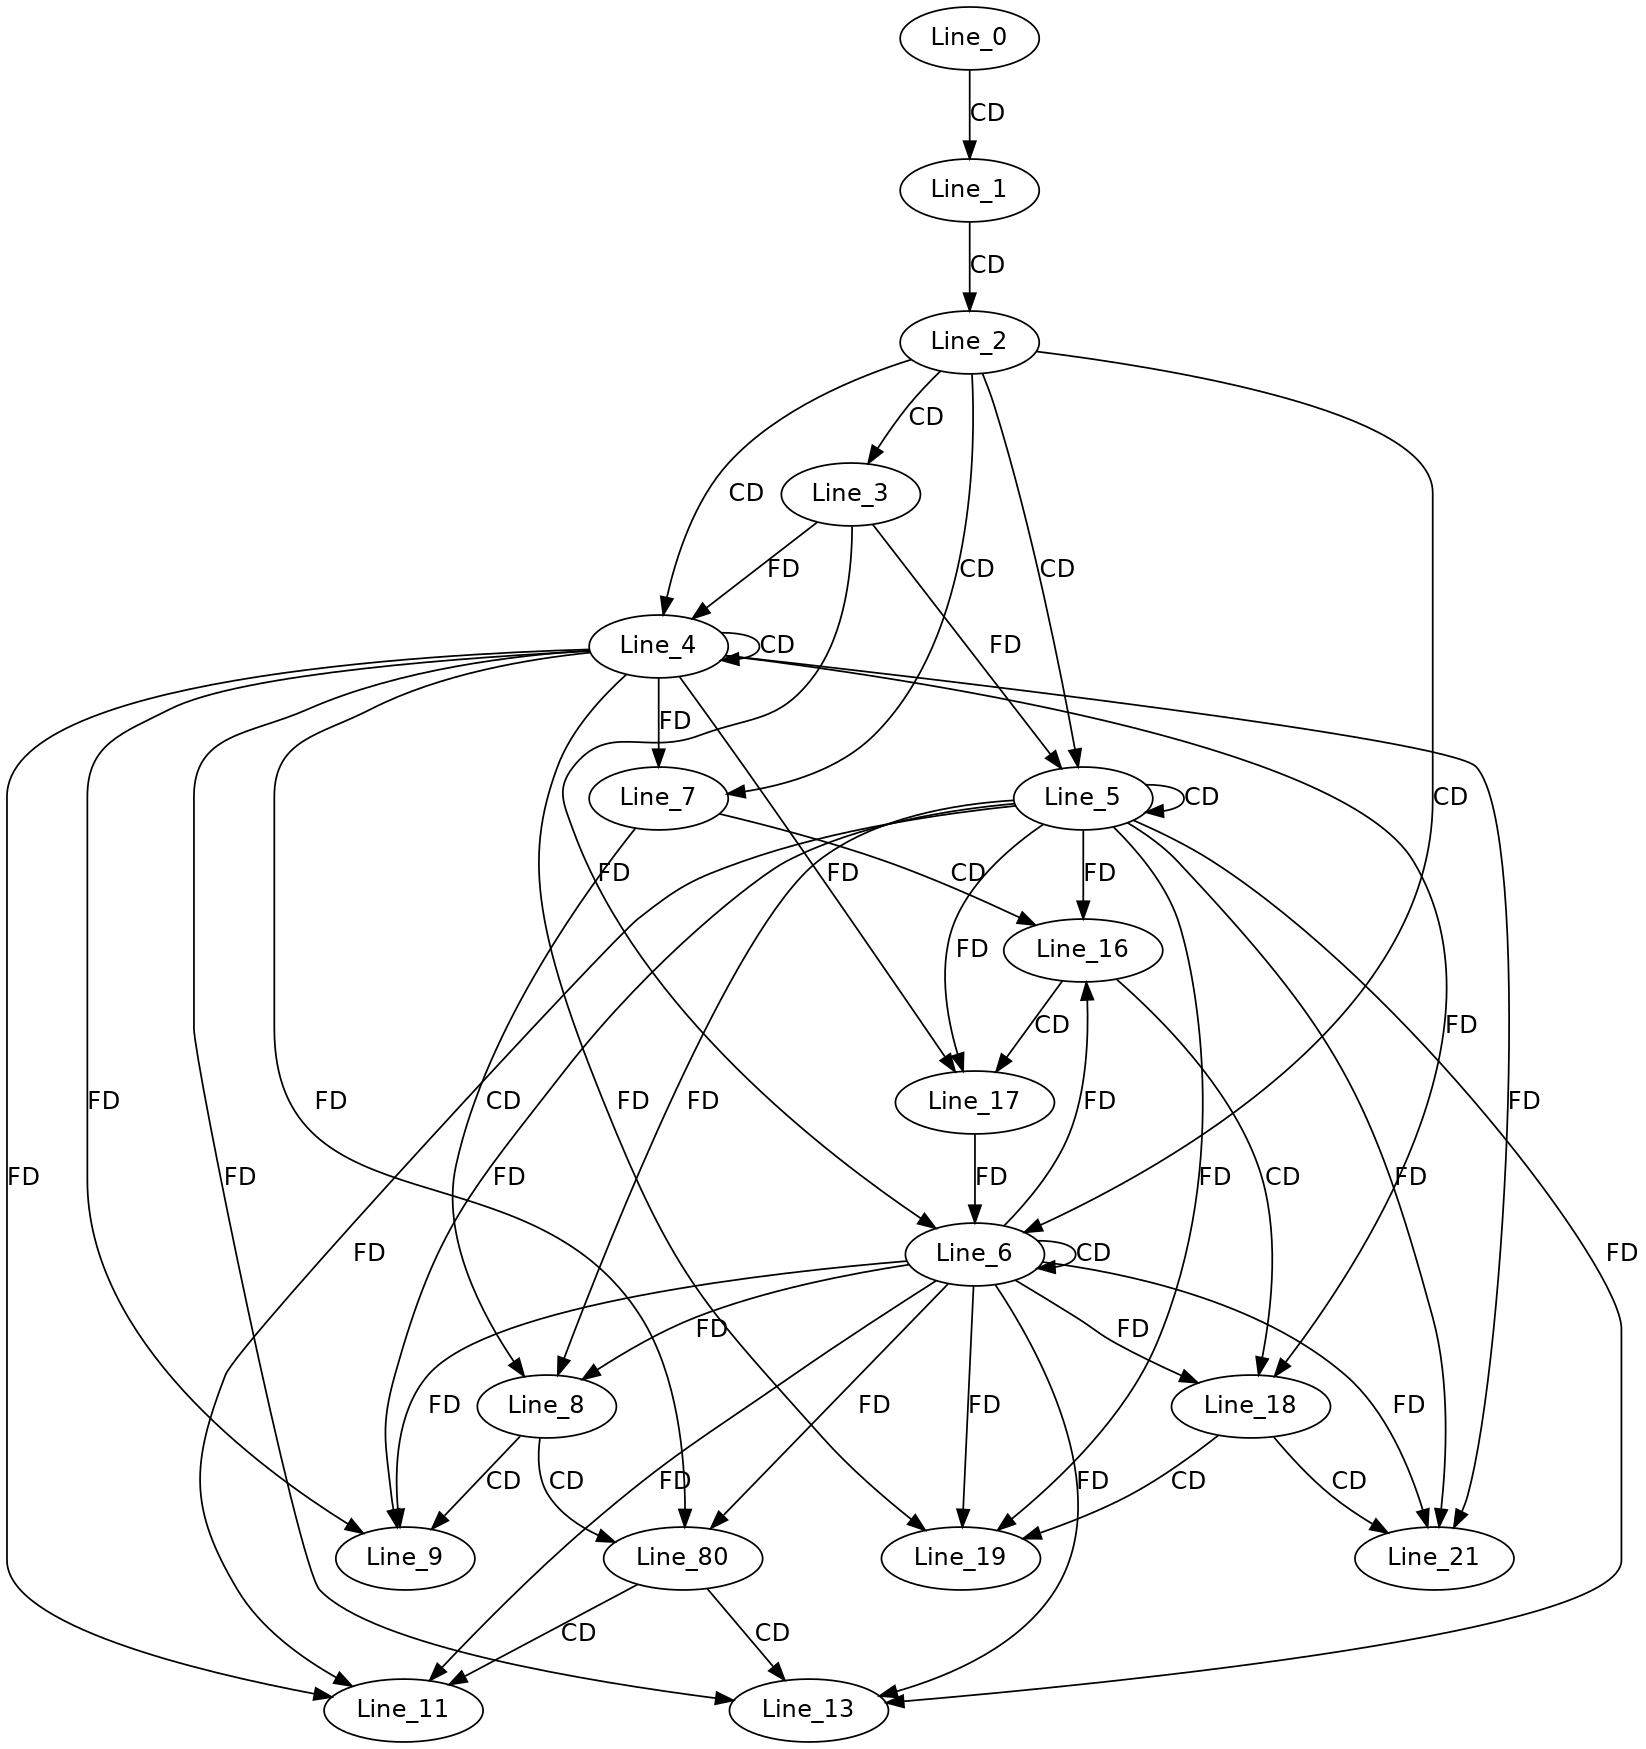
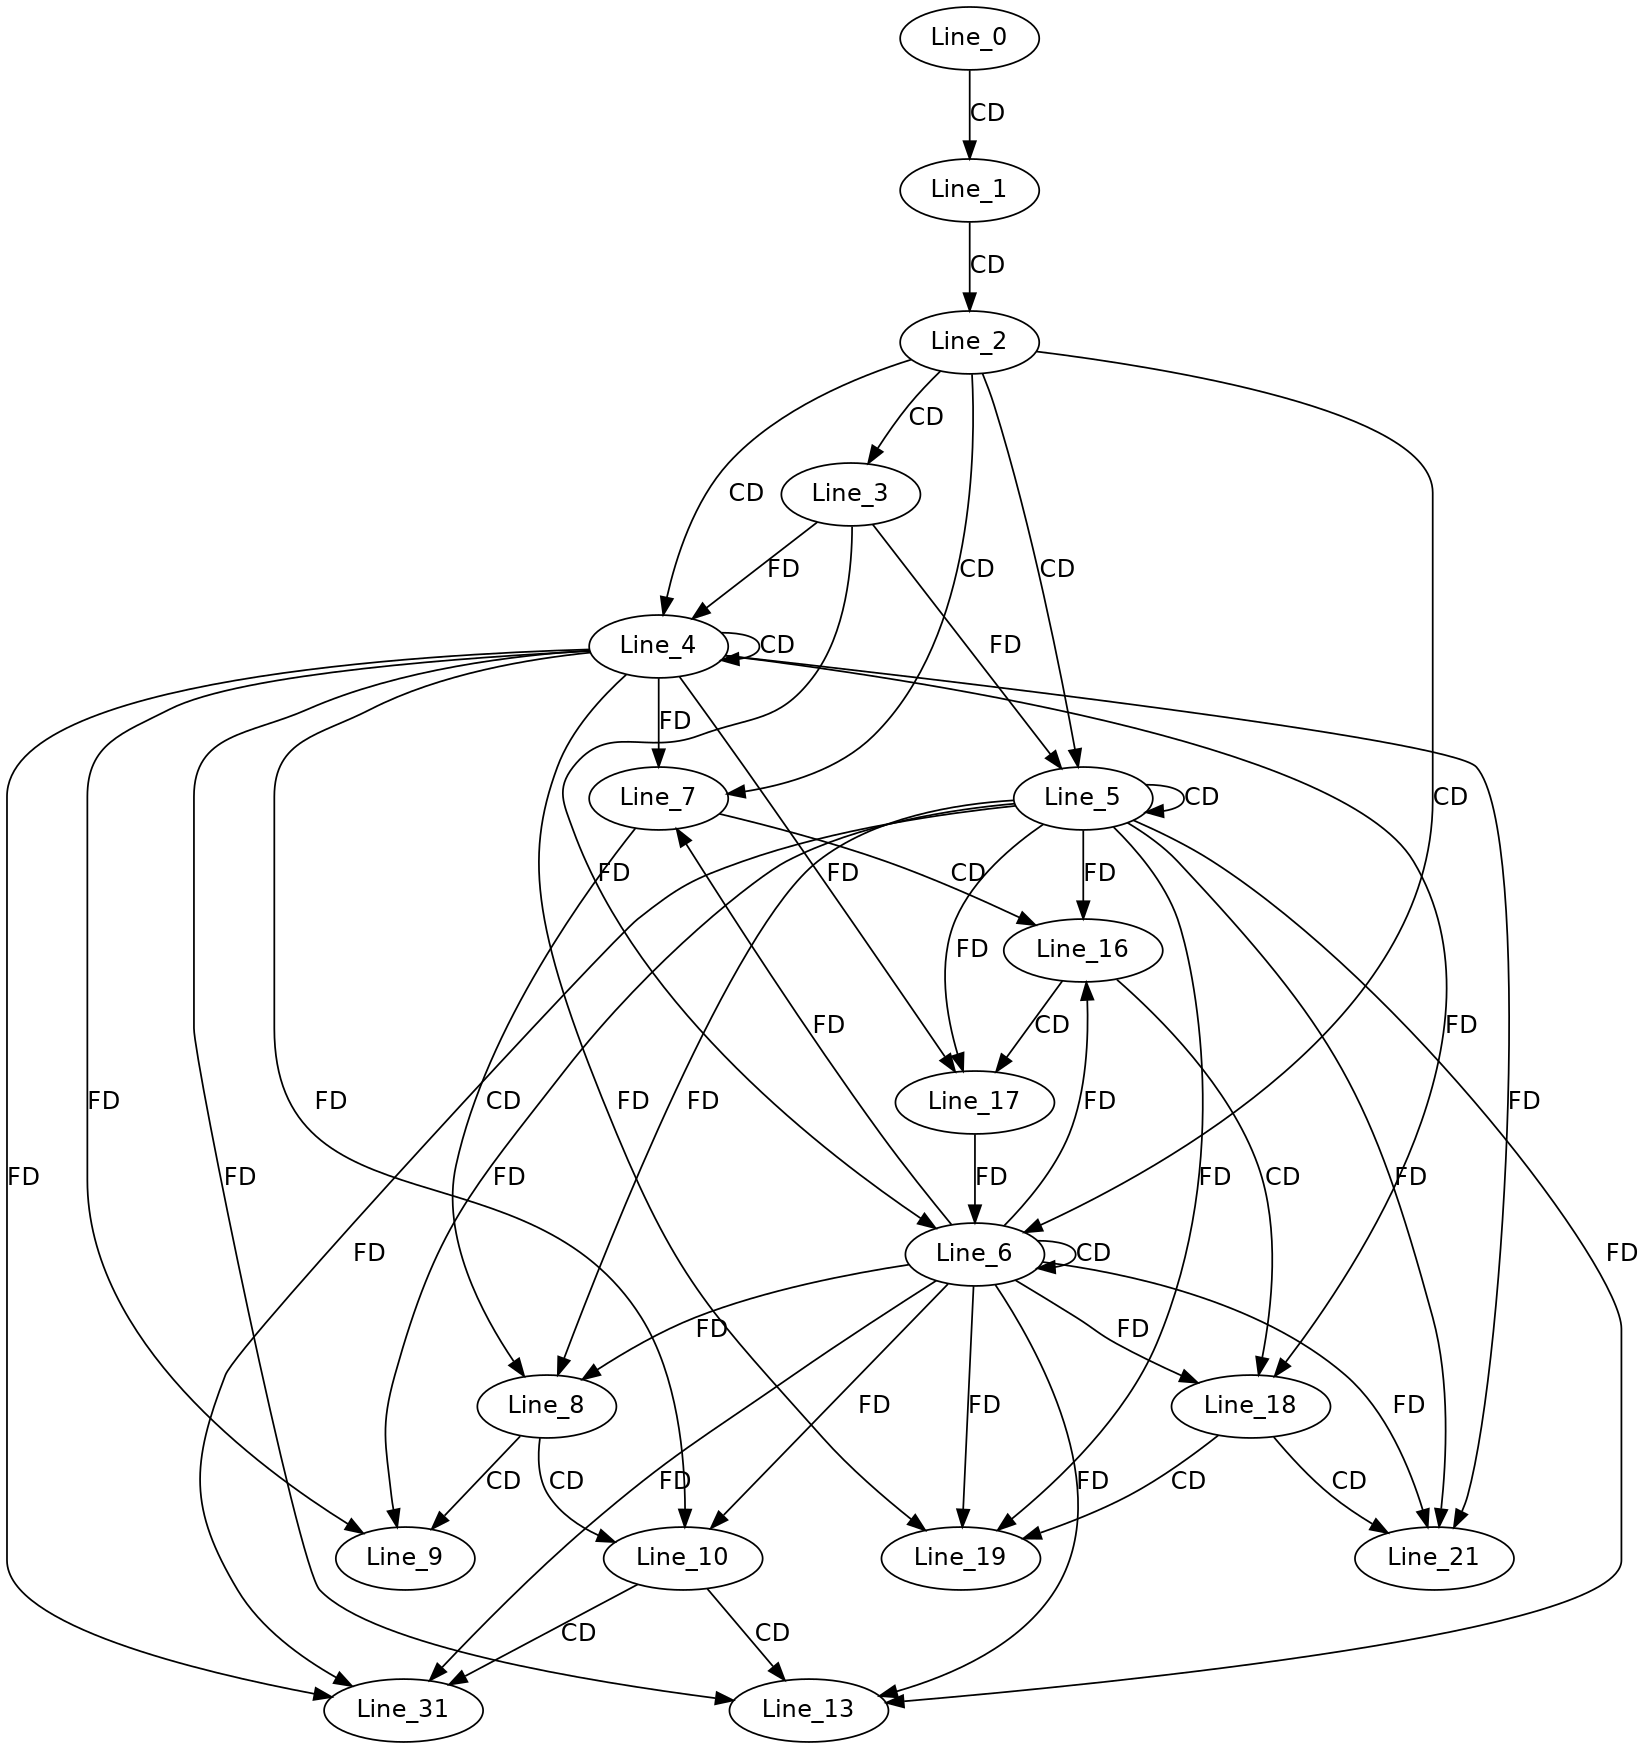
  digraph {
    fontname="DejaVu Sans"
    node [fontname="DejaVu Sans"]
    edge [fontname="DejaVu Sans"]
    Line_0
    Line_1
    Line_2
    Line_3
    Line_4
    Line_5
    Line_6
    Line_7
    Line_9
-   Line_10 [label=Line_80]
-   Line_11
+   Line_10
+   Line_11 [label=Line_31]
    Line_13
    Line_17
    Line_18
    Line_19
    Line_21
    Line_8
    Line_16
    Line_0 -> Line_1 [label=CD]
    Line_1 -> Line_2 [label=CD]
    Line_2 -> Line_3 [label=CD]
    Line_2 -> Line_4 [label=CD]
    Line_2 -> Line_5 [label=CD]
    Line_2 -> Line_6 [label=CD]
    Line_2 -> Line_7 [label=CD]
    Line_3 -> Line_4 [label=FD]
    Line_3 -> Line_5 [label=FD]
    Line_3 -> Line_6 [label=FD]
    Line_4 -> Line_4 [label=CD]
    Line_4 -> Line_7 [label=FD]
    Line_4 -> Line_9 [label=FD]
    Line_4 -> Line_10 [label=FD]
    Line_4 -> Line_11 [label=FD]
    Line_4 -> Line_13 [label=FD]
    Line_4 -> Line_17 [label=FD]
    Line_4 -> Line_18 [label=FD]
    Line_4 -> Line_19 [label=FD]
    Line_4 -> Line_21 [label=FD]
    Line_5 -> Line_5 [label=CD]
    Line_5 -> Line_9 [label=FD]
    Line_5 -> Line_11 [label=FD]
    Line_5 -> Line_13 [label=FD]
    Line_5 -> Line_17 [label=FD]
    Line_5 -> Line_19 [label=FD]
    Line_5 -> Line_21 [label=FD]
    Line_5 -> Line_8 [label=FD]
    Line_5 -> Line_16 [label=FD]
    Line_6 -> Line_6 [label=CD]
-   Line_6 -> Line_9 [label=FD]
+   Line_6 -> Line_7 [label=FD]
    Line_6 -> Line_10 [label=FD]
    Line_6 -> Line_11 [label=FD]
    Line_6 -> Line_13 [label=FD]
    Line_6 -> Line_18 [label=FD]
    Line_6 -> Line_19 [label=FD]
    Line_6 -> Line_21 [label=FD]
    Line_6 -> Line_8 [label=FD]
    Line_6 -> Line_16 [label=FD]
    Line_7 -> Line_8 [label=CD]
    Line_7 -> Line_16 [label=CD]
    Line_10 -> Line_11 [label=CD]
    Line_10 -> Line_13 [label=CD]
    Line_17 -> Line_6 [label=FD]
    Line_18 -> Line_19 [label=CD]
    Line_18 -> Line_21 [label=CD]
    Line_8 -> Line_9 [label=CD]
    Line_8 -> Line_10 [label=CD]
    Line_16 -> Line_17 [label=CD]
    Line_16 -> Line_18 [label=CD]
  }
